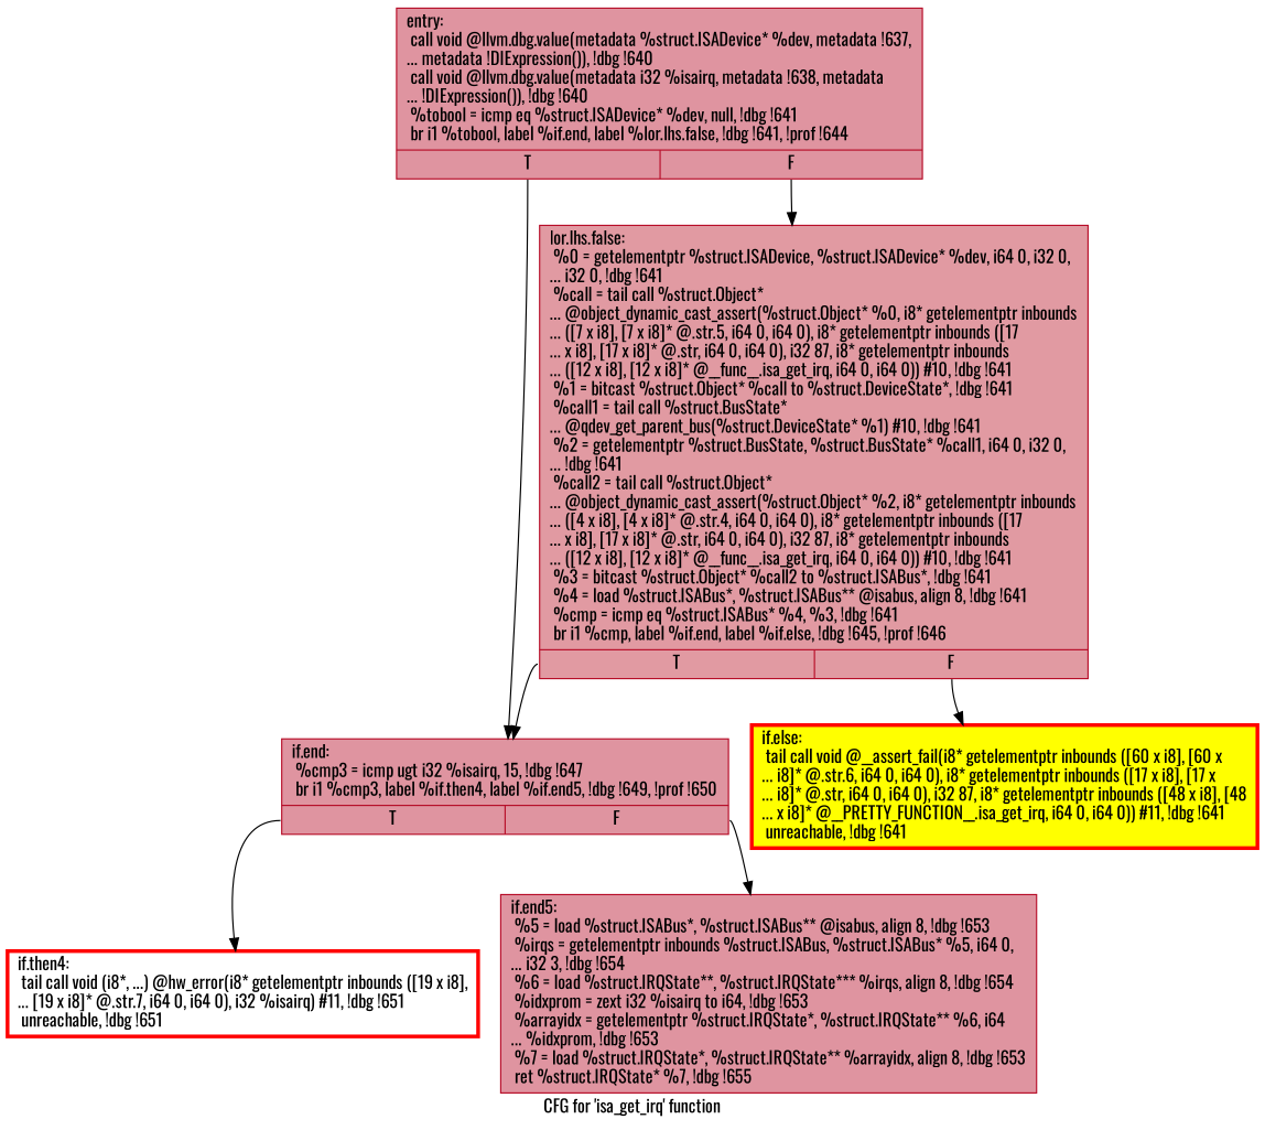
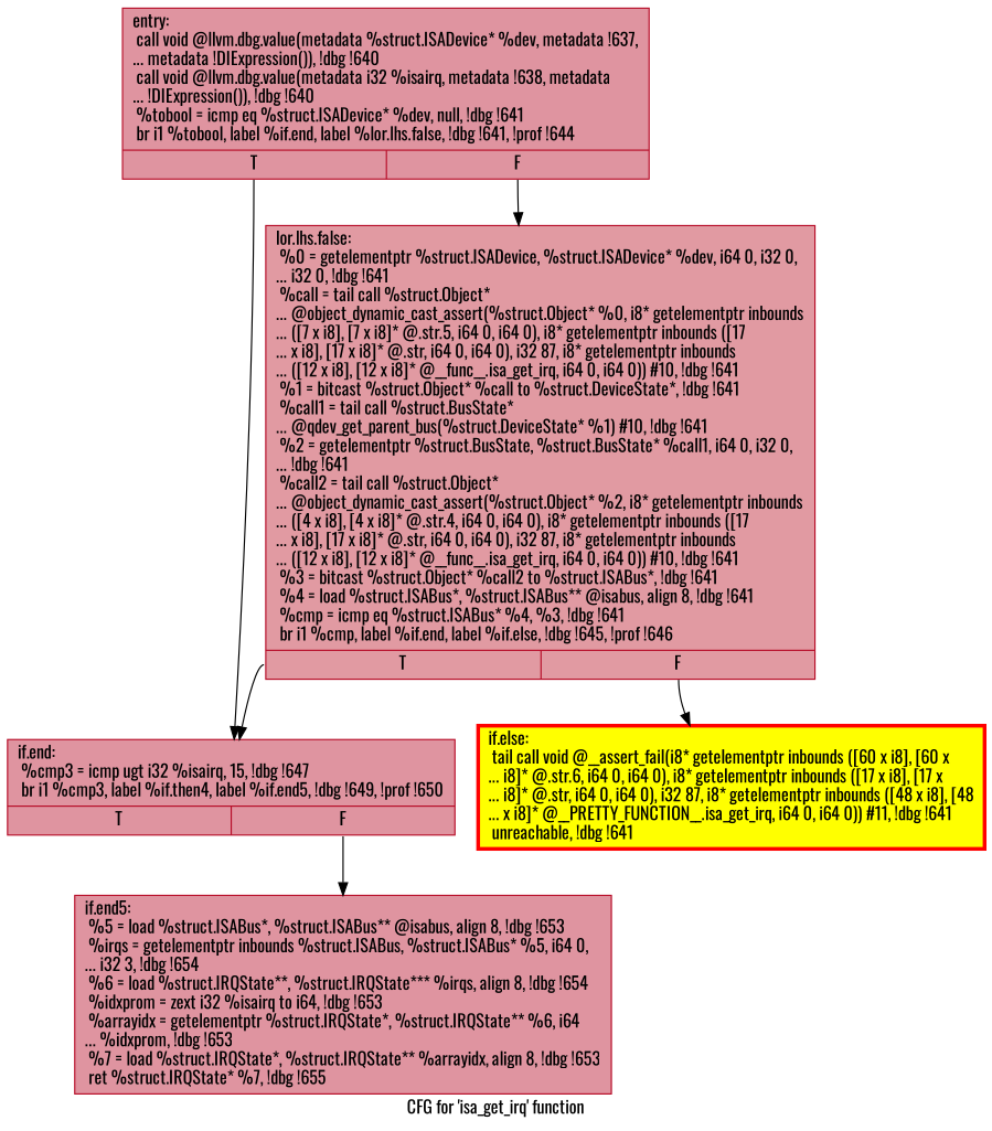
  digraph {
    label="CFG for 'isa_get_irq' function"
    fontname=Oswald
    node [color="#b70d28ff" fillcolor="#b70d2870" shape=record style=filled fontname=Oswald]
    edge [tailport=s0 fontname=Oswald]
    n1 [label="{entry:\l  call void @llvm.dbg.value(metadata %struct.ISADevice* %dev, metadata !637,\l... metadata !DIExpression()), !dbg !640\l  call void @llvm.dbg.value(metadata i32 %isairq, metadata !638, metadata\l... !DIExpression()), !dbg !640\l  %tobool = icmp eq %struct.ISADevice* %dev, null, !dbg !641\l  br i1 %tobool, label %if.end, label %lor.lhs.false, !dbg !641, !prof !644\l|{<s0>T|<s1>F}}"]
    n2 [label="{if.end:                                           \l  %cmp3 = icmp ugt i32 %isairq, 15, !dbg !647\l  br i1 %cmp3, label %if.then4, label %if.end5, !dbg !649, !prof !650\l|{<s0>T|<s1>F}}"]
    n3 [fillcolor="#bb1b2c70" label="{lor.lhs.false:                                    \l  %0 = getelementptr %struct.ISADevice, %struct.ISADevice* %dev, i64 0, i32 0,\l... i32 0, !dbg !641\l  %call = tail call %struct.Object*\l... @object_dynamic_cast_assert(%struct.Object* %0, i8* getelementptr inbounds\l... ([7 x i8], [7 x i8]* @.str.5, i64 0, i64 0), i8* getelementptr inbounds ([17\l... x i8], [17 x i8]* @.str, i64 0, i64 0), i32 87, i8* getelementptr inbounds\l... ([12 x i8], [12 x i8]* @__func__.isa_get_irq, i64 0, i64 0)) #10, !dbg !641\l  %1 = bitcast %struct.Object* %call to %struct.DeviceState*, !dbg !641\l  %call1 = tail call %struct.BusState*\l... @qdev_get_parent_bus(%struct.DeviceState* %1) #10, !dbg !641\l  %2 = getelementptr %struct.BusState, %struct.BusState* %call1, i64 0, i32 0,\l... !dbg !641\l  %call2 = tail call %struct.Object*\l... @object_dynamic_cast_assert(%struct.Object* %2, i8* getelementptr inbounds\l... ([4 x i8], [4 x i8]* @.str.4, i64 0, i64 0), i8* getelementptr inbounds ([17\l... x i8], [17 x i8]* @.str, i64 0, i64 0), i32 87, i8* getelementptr inbounds\l... ([12 x i8], [12 x i8]* @__func__.isa_get_irq, i64 0, i64 0)) #10, !dbg !641\l  %3 = bitcast %struct.Object* %call2 to %struct.ISABus*, !dbg !641\l  %4 = load %struct.ISABus*, %struct.ISABus** @isabus, align 8, !dbg !641\l  %cmp = icmp eq %struct.ISABus* %4, %3, !dbg !641\l  br i1 %cmp, label %if.end, label %if.else, !dbg !645, !prof !646\l|{<s0>T|<s1>F}}"]
-   n4 [color=red label="{if.then4:                                         \l  tail call void (i8*, ...) @hw_error(i8* getelementptr inbounds ([19 x i8],\l... [19 x i8]* @.str.7, i64 0, i64 0), i32 %isairq) #11, !dbg !651\l  unreachable, !dbg !651\l}" penwidth=3.0 fillcolor="" style=""]
    n5 [label="{if.end5:                                          \l  %5 = load %struct.ISABus*, %struct.ISABus** @isabus, align 8, !dbg !653\l  %irqs = getelementptr inbounds %struct.ISABus, %struct.ISABus* %5, i64 0,\l... i32 3, !dbg !654\l  %6 = load %struct.IRQState**, %struct.IRQState*** %irqs, align 8, !dbg !654\l  %idxprom = zext i32 %isairq to i64, !dbg !653\l  %arrayidx = getelementptr %struct.IRQState*, %struct.IRQState** %6, i64\l... %idxprom, !dbg !653\l  %7 = load %struct.IRQState*, %struct.IRQState** %arrayidx, align 8, !dbg !653\l  ret %struct.IRQState* %7, !dbg !655\l}"]
    n6 [color=red fillcolor=yellow label="{if.else:                                          \l  tail call void @__assert_fail(i8* getelementptr inbounds ([60 x i8], [60 x\l... i8]* @.str.6, i64 0, i64 0), i8* getelementptr inbounds ([17 x i8], [17 x\l... i8]* @.str, i64 0, i64 0), i32 87, i8* getelementptr inbounds ([48 x i8], [48\l... x i8]* @__PRETTY_FUNCTION__.isa_get_irq, i64 0, i64 0)) #11, !dbg !641\l  unreachable, !dbg !641\l}" penwidth=3.0]
    n1 -> n2
    n1 -> n3 [tailport=s1]
-   n2 -> n4
    n2 -> n5 [tailport=s1]
    n3 -> n2
    n3 -> n6 [tailport=s1]
  }
